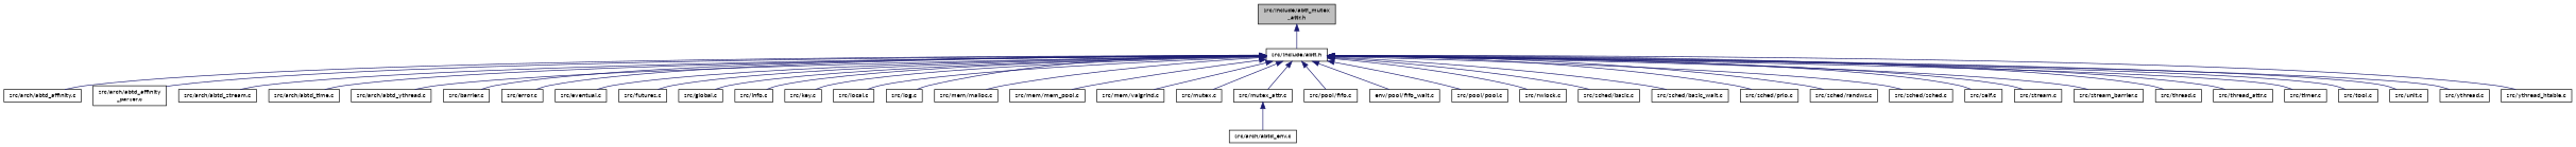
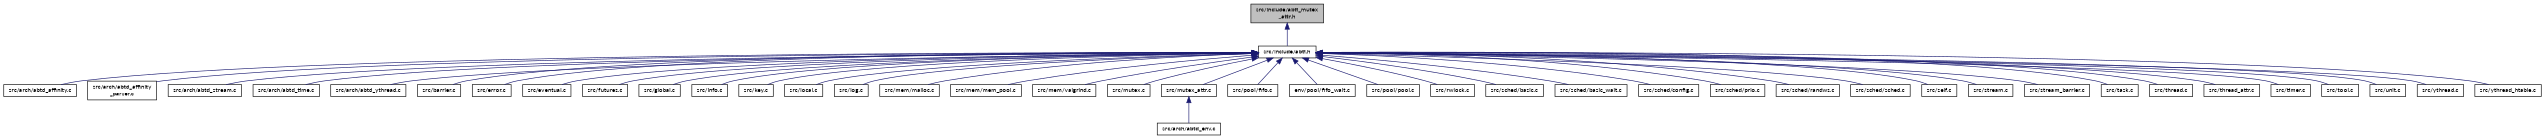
  digraph {
    fontname=Lato
    node [color=black fillcolor=white fontname=Lato fontsize=10 shape=record style=filled]
    edge [color=midnightblue dir=back fontname=Lato fontsize=10 labelfontname=Helvetica labelfontsize=10 style=solid]
    n1 [fillcolor=grey75 fontcolor=black height=0.2 label="src/include/abti_mutex\l_attr.h" width=0.4]
    n2 [height=0.2 label="src/include/abti.h" width=0.4]
    n3 [height=0.2 label="src/arch/abtd_affinity.c" width=0.4]
    n4 [height=0.2 label="src/arch/abtd_affinity\l_parser.c" width=0.4]
    n5 [height=0.2 label="src/arch/abtd_stream.c" width=0.4]
    n6 [height=0.2 label="src/arch/abtd_time.c" width=0.4]
    n7 [height=0.2 label="src/arch/abtd_ythread.c" width=0.4]
    n8 [height=0.2 label="src/barrier.c" width=0.4]
    n9 [height=0.2 label="src/error.c" width=0.4]
    n10 [height=0.2 label="src/eventual.c" width=0.4]
    n11 [height=0.2 label="src/futures.c" width=0.4]
    n12 [height=0.2 label="src/global.c" width=0.4]
    n13 [height=0.2 label="src/info.c" width=0.4]
    n14 [height=0.2 label="src/key.c" width=0.4]
    n15 [height=0.2 label="src/local.c" width=0.4]
    n16 [height=0.2 label="src/log.c" width=0.4]
    n17 [height=0.2 label="src/mem/malloc.c" width=0.4]
    n18 [height=0.2 label="src/mem/mem_pool.c" width=0.4]
    n19 [height=0.2 label="src/mem/valgrind.c" width=0.4]
    n20 [height=0.2 label="src/mutex.c" width=0.4]
    n21 [height=0.2 label="src/mutex_attr.c" width=0.4]
    n22 [height=0.2 label="src/pool/fifo.c" width=0.4]
    n23 [height=0.2 label="env/pool/fifo_wait.c" width=0.4]
    n24 [height=0.2 label="src/pool/pool.c" width=0.4]
    n25 [height=0.2 label="src/rwlock.c" width=0.4]
    n26 [height=0.2 label="src/sched/basic.c" width=0.4]
    n27 [height=0.2 label="src/sched/basic_wait.c" width=0.4]
+   n28 [height=0.2 label="src/sched/config.c" width=0.4]
    n29 [height=0.2 label="src/sched/prio.c" width=0.4]
    n30 [height=0.2 label="src/sched/randws.c" width=0.4]
    n31 [height=0.2 label="src/sched/sched.c" width=0.4]
    n32 [height=0.2 label="src/self.c" width=0.4]
    n33 [height=0.2 label="src/stream.c" width=0.4]
    n34 [height=0.2 label="src/stream_barrier.c" width=0.4]
+   n35 [height=0.2 label="src/task.c" width=0.4]
    n36 [height=0.2 label="src/thread.c" width=0.4]
    n37 [height=0.2 label="src/thread_attr.c" width=0.4]
    n38 [height=0.2 label="src/timer.c" width=0.4]
    n39 [height=0.2 label="src/tool.c" width=0.4]
    n40 [height=0.2 label="src/unit.c" width=0.4]
    n41 [height=0.2 label="src/ythread.c" width=0.4]
    n42 [height=0.2 label="src/ythread_htable.c" width=0.4]
    n43 [height=0.2 label="src/arch/abtd_env.c" width=0.4]
    n1 -> n2
    n2 -> n3
    n2 -> n4
    n2 -> n5
    n2 -> n6
    n2 -> n7
    n2 -> n8
    n2 -> n9
    n2 -> n10
    n2 -> n11
    n2 -> n12
    n2 -> n13
    n2 -> n14
    n2 -> n15
    n2 -> n16
    n2 -> n17
    n2 -> n18
    n2 -> n19
    n2 -> n20
    n2 -> n21
    n2 -> n22
    n2 -> n23
    n2 -> n24
    n2 -> n25
    n2 -> n26
    n2 -> n27
+   n2 -> n28
    n2 -> n29
    n2 -> n30
    n2 -> n31
    n2 -> n32
    n2 -> n33
    n2 -> n34
+   n2 -> n35
    n2 -> n36
    n2 -> n37
    n2 -> n38
    n2 -> n39
    n2 -> n40
    n2 -> n41
    n2 -> n42
    n21 -> n43
  }
